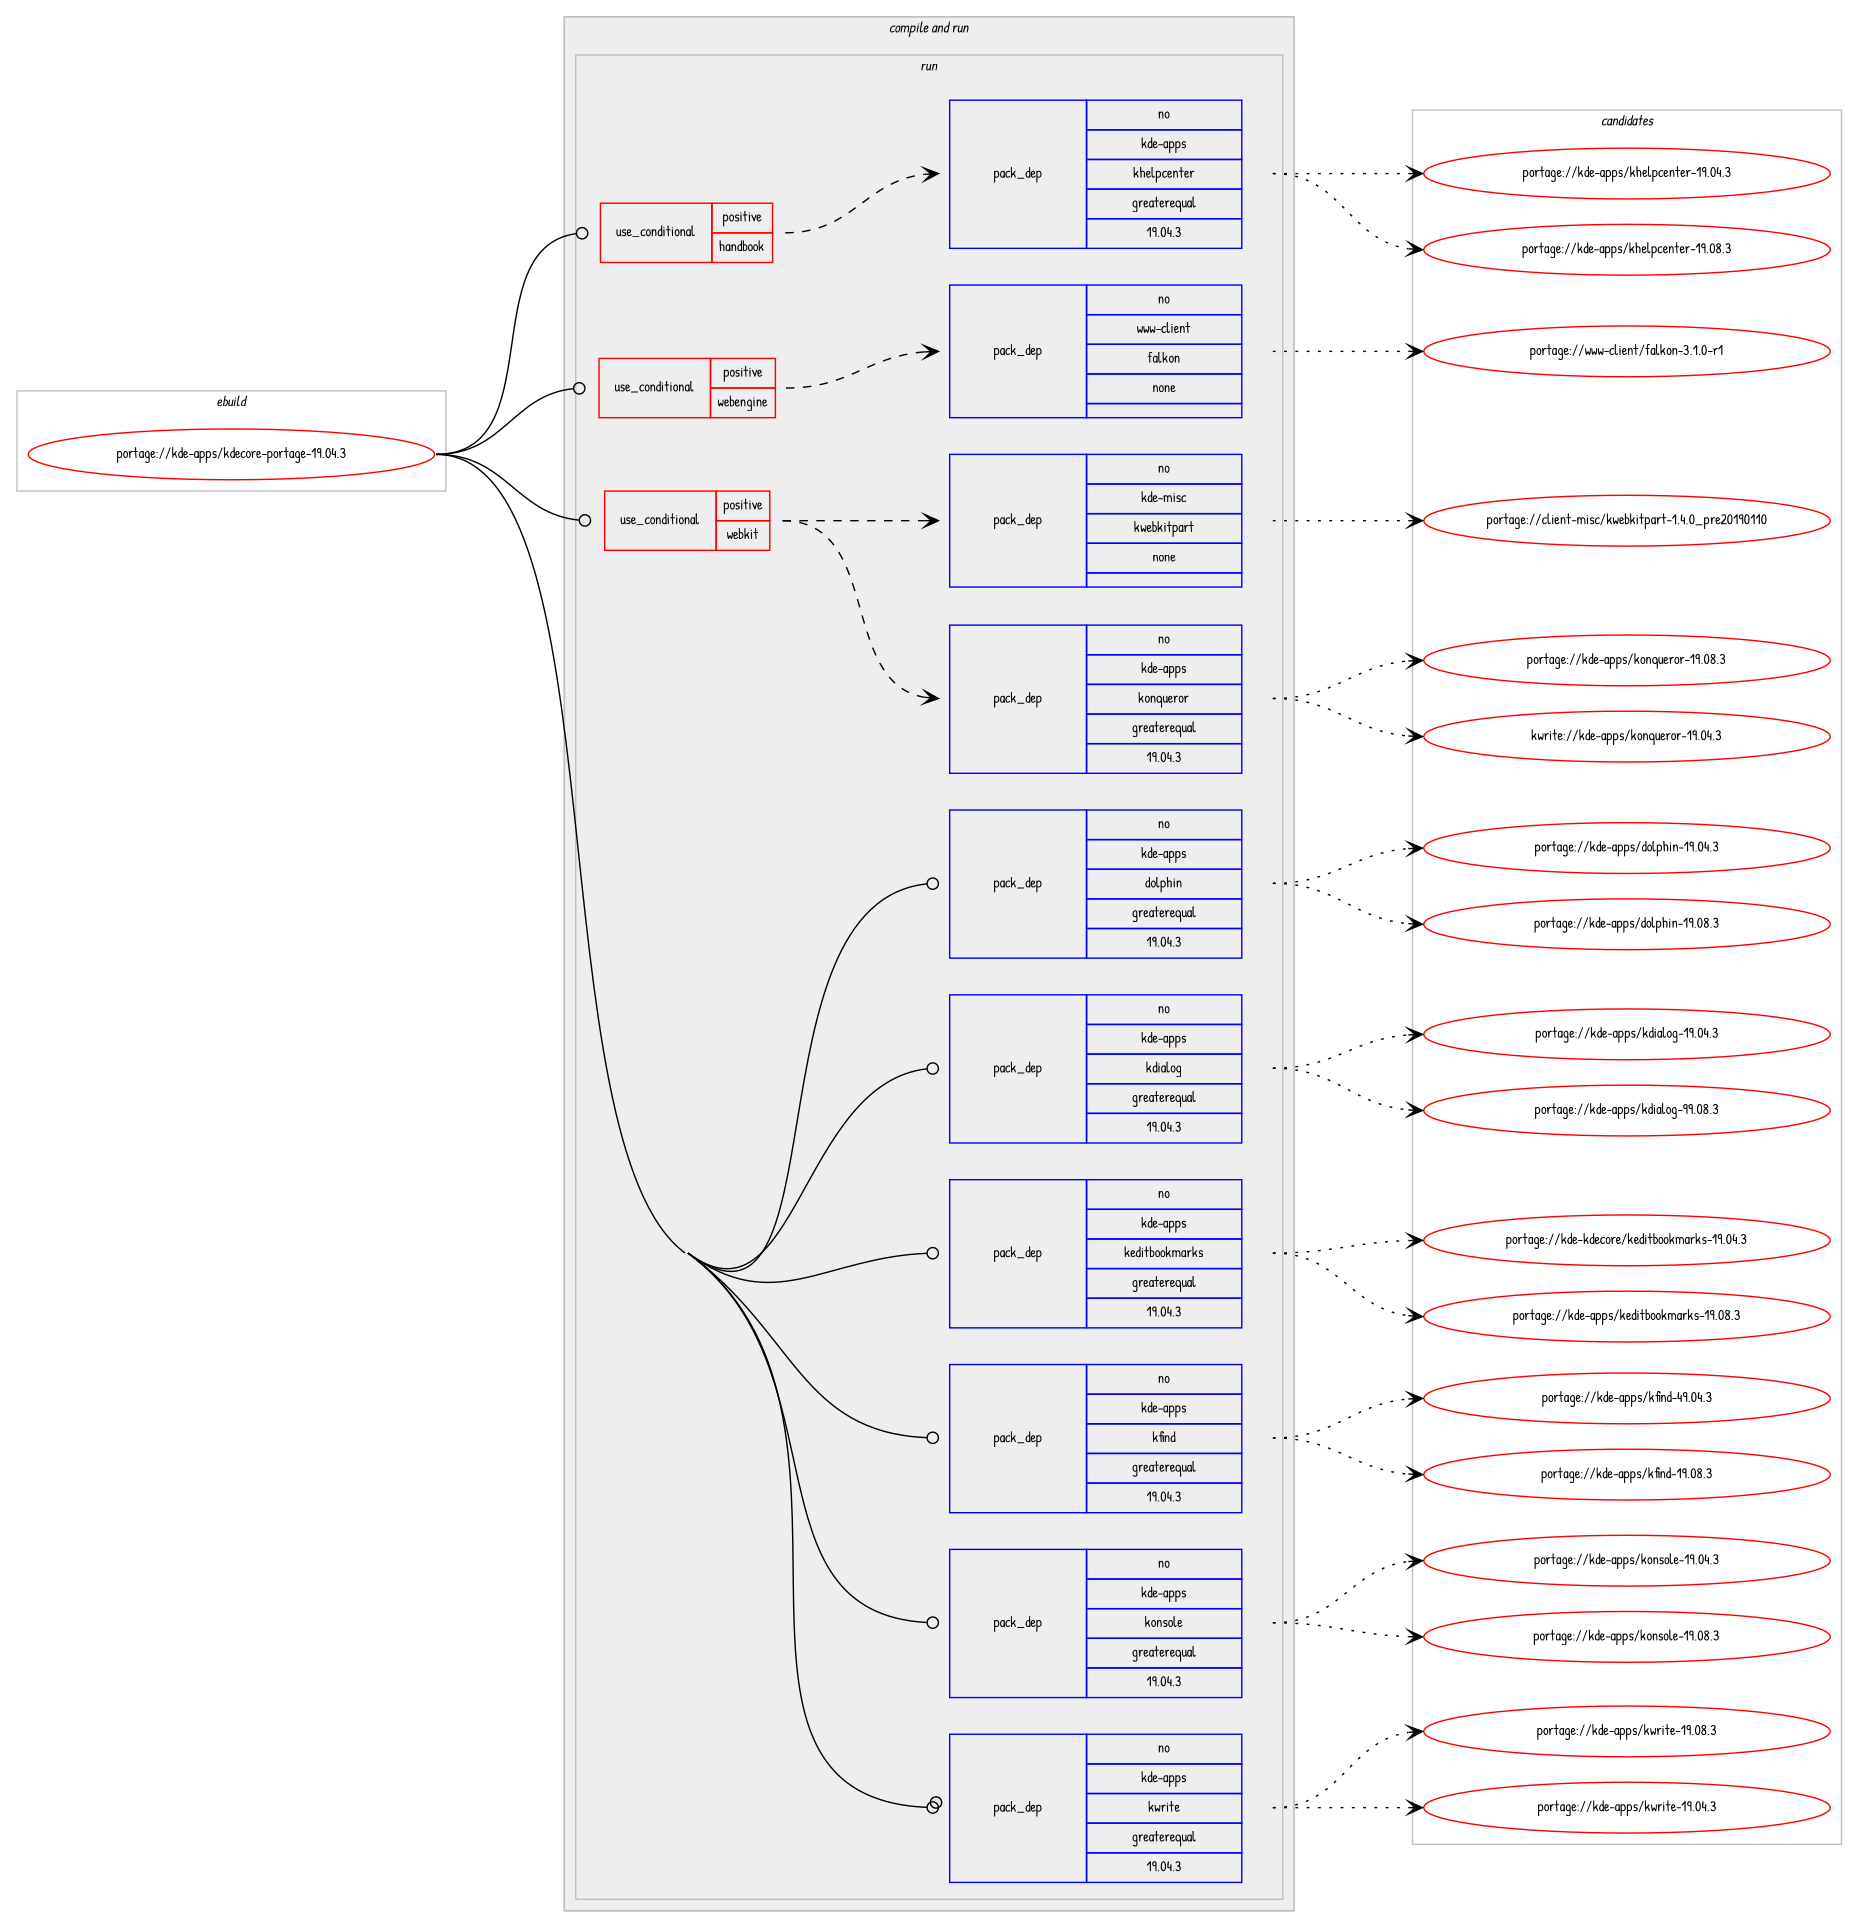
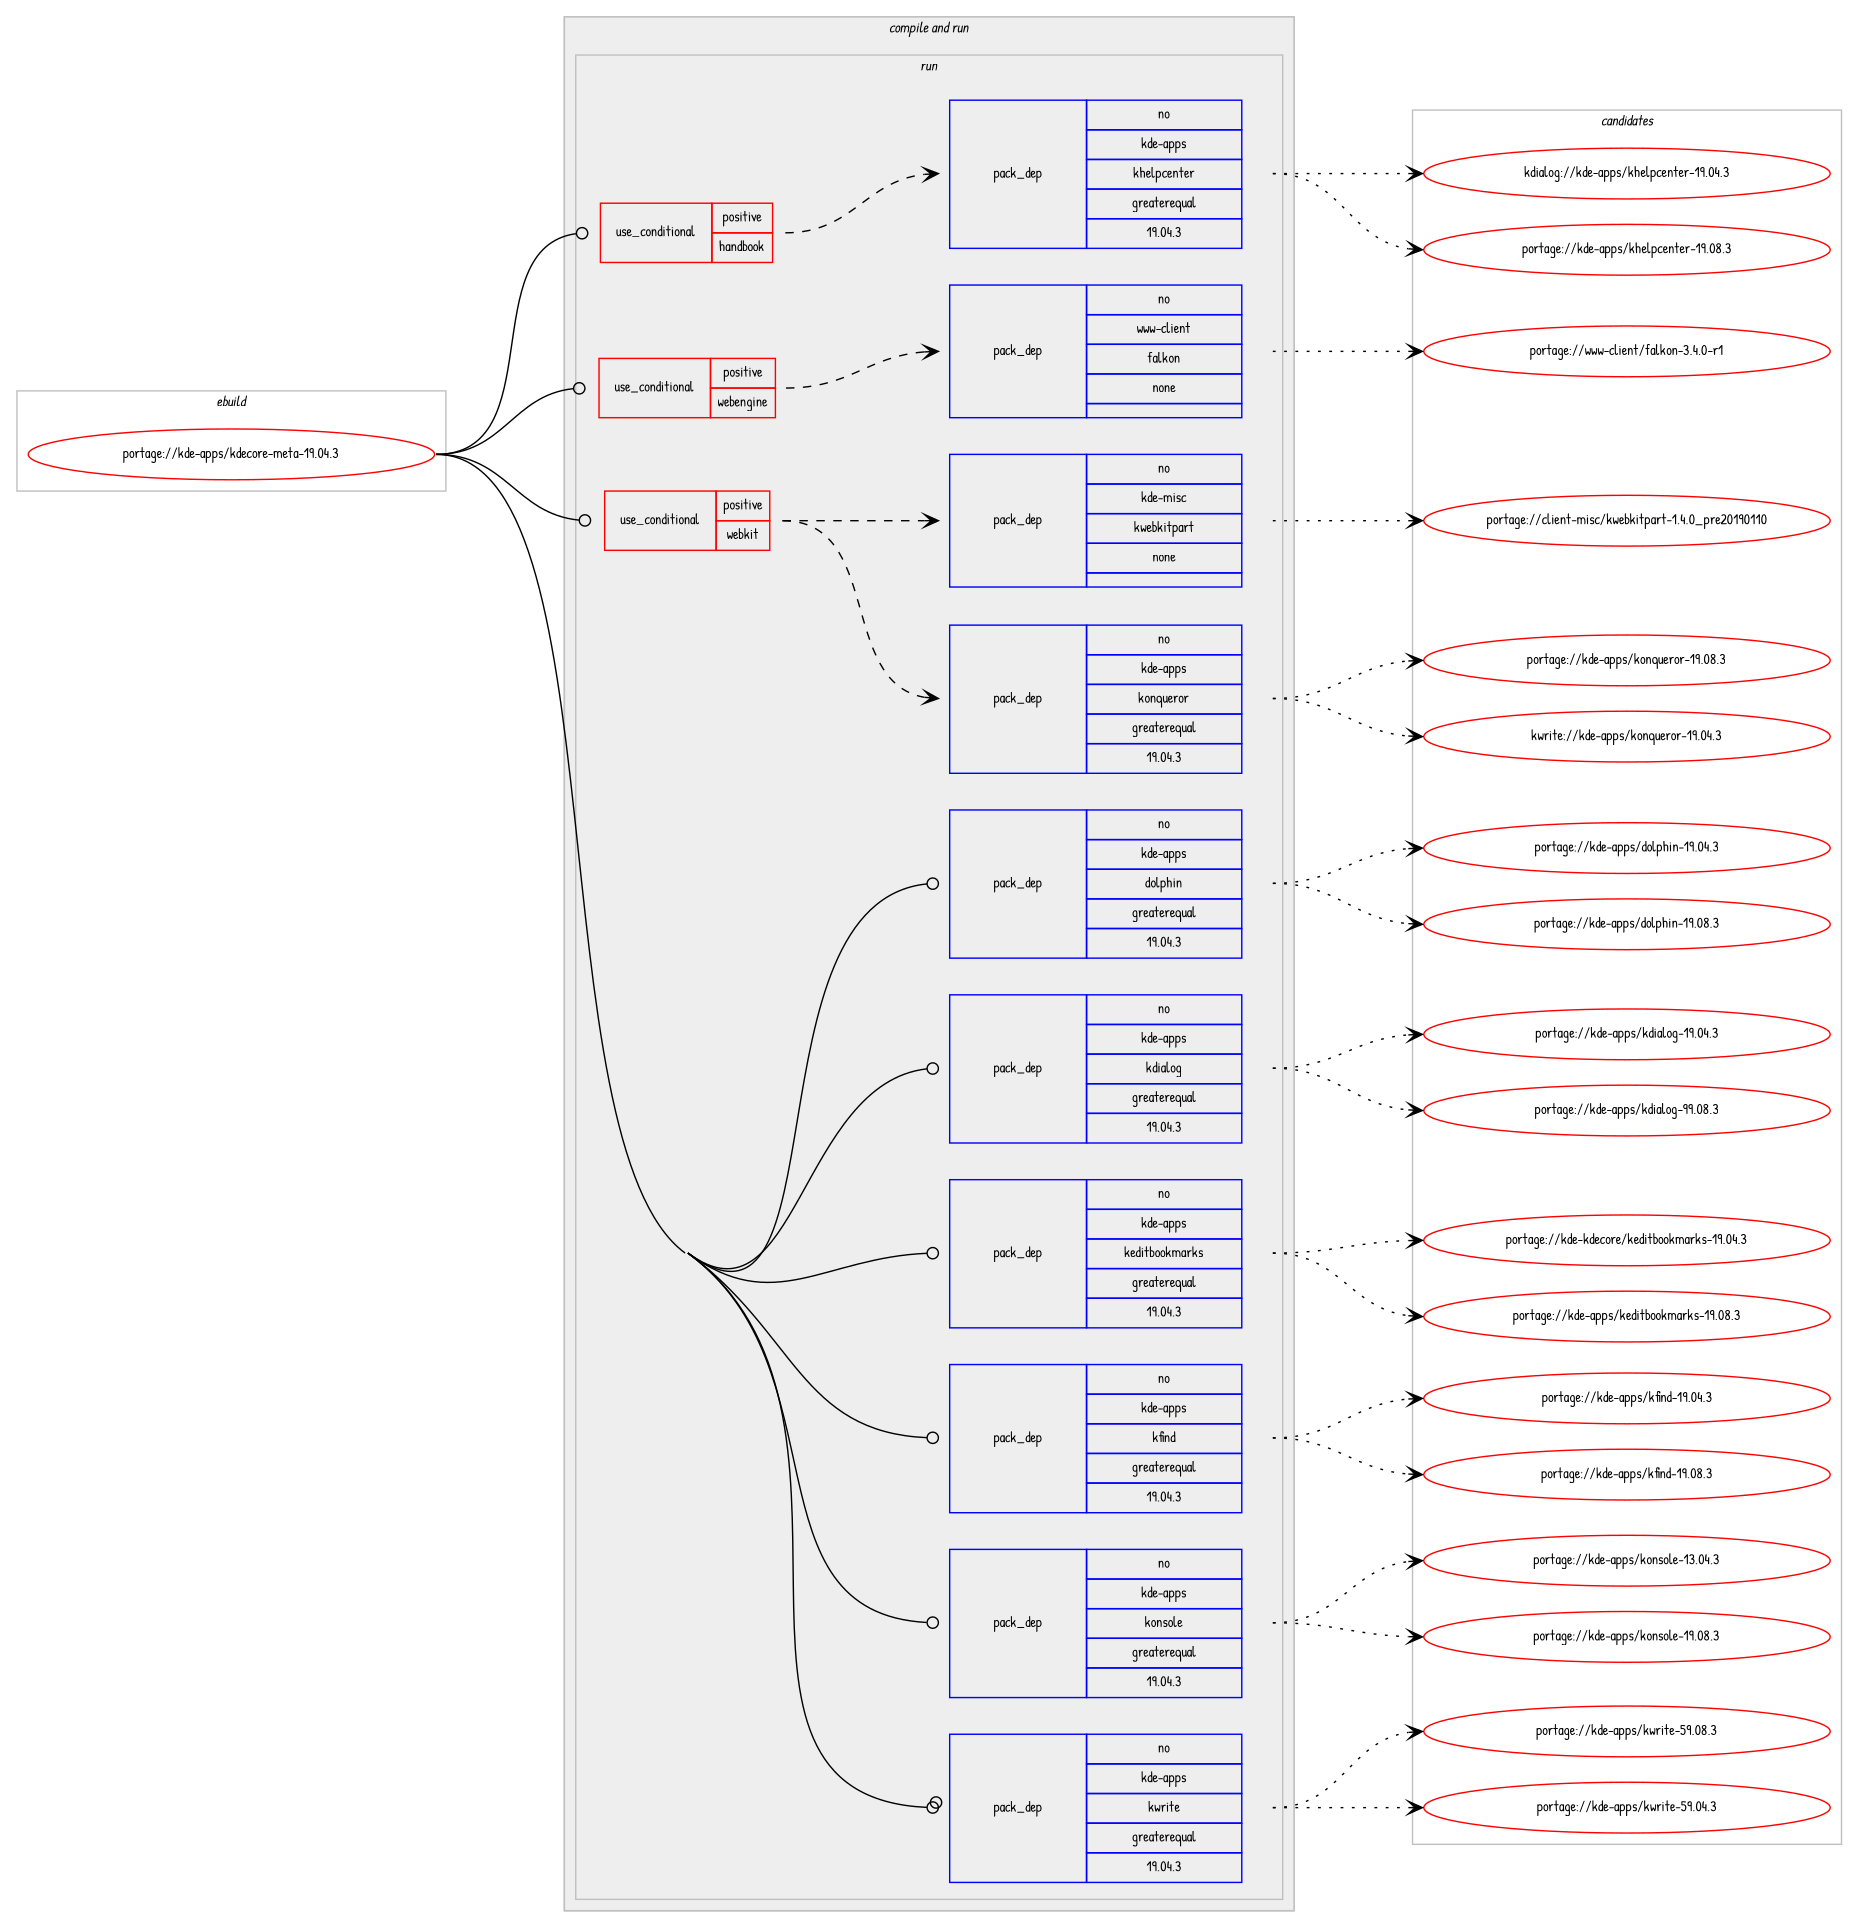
  digraph {
    compound=true
    concentrate=true
    fontname="Patrick Hand"
    fontsize=10
    newrank=true
    rankdir=LR
    ranksep=1.5
    node [color=red fontname="Patrick Hand" fontsize=10]
    edge [arrowhead=vee fontname="Patrick Hand" headport=w style=dotted tailport=e weight=100]
-   n1 [label="portage://kde-apps/kdecore-portage-19.04.3" width=4]
+   n1 [label="portage://kde-apps/kdecore-meta-19.04.3" width=4]
    n2 [color=blue label=<<TABLE BORDER="0" CELLBORDER="1" CELLSPACING="0" CELLPADDING="4" WIDTH="220"><TR><TD ROWSPAN="6" CELLPADDING="30">pack_dep</TD></TR><TR><TD WIDTH="110">no</TD></TR><TR><TD>kde-apps</TD></TR><TR><TD>khelpcenter</TD></TR><TR><TD>greaterequal</TD></TR><TR><TD>19.04.3</TD></TR></TABLE>> shape=none]
    n3 [label=<<TABLE BORDER="0" CELLBORDER="1" CELLSPACING="0" CELLPADDING="4"><TR><TD ROWSPAN="3" CELLPADDING="10">use_conditional</TD></TR><TR><TD>positive</TD></TR><TR><TD>handbook</TD></TR></TABLE>> shape=none]
    n4 [color=blue label=<<TABLE BORDER="0" CELLBORDER="1" CELLSPACING="0" CELLPADDING="4" WIDTH="220"><TR><TD ROWSPAN="6" CELLPADDING="30">pack_dep</TD></TR><TR><TD WIDTH="110">no</TD></TR><TR><TD>www-client</TD></TR><TR><TD>falkon</TD></TR><TR><TD>none</TD></TR><TR><TD></TD></TR></TABLE>> shape=none]
    n5 [label=<<TABLE BORDER="0" CELLBORDER="1" CELLSPACING="0" CELLPADDING="4"><TR><TD ROWSPAN="3" CELLPADDING="10">use_conditional</TD></TR><TR><TD>positive</TD></TR><TR><TD>webengine</TD></TR></TABLE>> shape=none]
    n6 [color=blue label=<<TABLE BORDER="0" CELLBORDER="1" CELLSPACING="0" CELLPADDING="4" WIDTH="220"><TR><TD ROWSPAN="6" CELLPADDING="30">pack_dep</TD></TR><TR><TD WIDTH="110">no</TD></TR><TR><TD>kde-apps</TD></TR><TR><TD>konqueror</TD></TR><TR><TD>greaterequal</TD></TR><TR><TD>19.04.3</TD></TR></TABLE>> shape=none]
    n7 [color=blue label=<<TABLE BORDER="0" CELLBORDER="1" CELLSPACING="0" CELLPADDING="4" WIDTH="220"><TR><TD ROWSPAN="6" CELLPADDING="30">pack_dep</TD></TR><TR><TD WIDTH="110">no</TD></TR><TR><TD>kde-misc</TD></TR><TR><TD>kwebkitpart</TD></TR><TR><TD>none</TD></TR><TR><TD></TD></TR></TABLE>> shape=none]
    n8 [label=<<TABLE BORDER="0" CELLBORDER="1" CELLSPACING="0" CELLPADDING="4"><TR><TD ROWSPAN="3" CELLPADDING="10">use_conditional</TD></TR><TR><TD>positive</TD></TR><TR><TD>webkit</TD></TR></TABLE>> shape=none]
    n9 [color=blue label=<<TABLE BORDER="0" CELLBORDER="1" CELLSPACING="0" CELLPADDING="4" WIDTH="220"><TR><TD ROWSPAN="6" CELLPADDING="30">pack_dep</TD></TR><TR><TD WIDTH="110">no</TD></TR><TR><TD>kde-apps</TD></TR><TR><TD>dolphin</TD></TR><TR><TD>greaterequal</TD></TR><TR><TD>19.04.3</TD></TR></TABLE>> shape=none]
    n10 [color=blue label=<<TABLE BORDER="0" CELLBORDER="1" CELLSPACING="0" CELLPADDING="4" WIDTH="220"><TR><TD ROWSPAN="6" CELLPADDING="30">pack_dep</TD></TR><TR><TD WIDTH="110">no</TD></TR><TR><TD>kde-apps</TD></TR><TR><TD>kdialog</TD></TR><TR><TD>greaterequal</TD></TR><TR><TD>19.04.3</TD></TR></TABLE>> shape=none]
    n11 [color=blue label=<<TABLE BORDER="0" CELLBORDER="1" CELLSPACING="0" CELLPADDING="4" WIDTH="220"><TR><TD ROWSPAN="6" CELLPADDING="30">pack_dep</TD></TR><TR><TD WIDTH="110">no</TD></TR><TR><TD>kde-apps</TD></TR><TR><TD>keditbookmarks</TD></TR><TR><TD>greaterequal</TD></TR><TR><TD>19.04.3</TD></TR></TABLE>> shape=none]
    n12 [color=blue label=<<TABLE BORDER="0" CELLBORDER="1" CELLSPACING="0" CELLPADDING="4" WIDTH="220"><TR><TD ROWSPAN="6" CELLPADDING="30">pack_dep</TD></TR><TR><TD WIDTH="110">no</TD></TR><TR><TD>kde-apps</TD></TR><TR><TD>kfind</TD></TR><TR><TD>greaterequal</TD></TR><TR><TD>19.04.3</TD></TR></TABLE>> shape=none]
    n13 [color=blue label=<<TABLE BORDER="0" CELLBORDER="1" CELLSPACING="0" CELLPADDING="4" WIDTH="220"><TR><TD ROWSPAN="6" CELLPADDING="30">pack_dep</TD></TR><TR><TD WIDTH="110">no</TD></TR><TR><TD>kde-apps</TD></TR><TR><TD>konsole</TD></TR><TR><TD>greaterequal</TD></TR><TR><TD>19.04.3</TD></TR></TABLE>> shape=none]
    n14 [color=blue label=<<TABLE BORDER="0" CELLBORDER="1" CELLSPACING="0" CELLPADDING="4" WIDTH="220"><TR><TD ROWSPAN="6" CELLPADDING="30">pack_dep</TD></TR><TR><TD WIDTH="110">no</TD></TR><TR><TD>kde-apps</TD></TR><TR><TD>kwrite</TD></TR><TR><TD>greaterequal</TD></TR><TR><TD>19.04.3</TD></TR></TABLE>> shape=none]
-   n15 [label="portage://kde-apps/khelpcenter-19.04.3" width=4]
+   n15 [label="kdialog://kde-apps/khelpcenter-19.04.3" width=4]
    n16 [label="portage://kde-apps/khelpcenter-19.08.3" width=4]
-   n17 [label="portage://www-client/falkon-3.1.0-r1" width=4]
-   n18 [label="portage://kde-apps/kwrite-19.04.3" width=4]
-   n19 [label="portage://kde-apps/kwrite-19.08.3" width=4]
+   n17 [label="portage://www-client/falkon-3.4.0-r1" width=4]
+   n18 [label="portage://kde-apps/kwrite-59.04.3" width=4]
+   n19 [label="portage://kde-apps/kwrite-59.08.3" width=4]
    n20 [label="kwrite://kde-apps/konqueror-19.04.3" width=4]
    n21 [label="portage://kde-apps/konqueror-19.08.3" width=4]
    n22 [label="portage://client-misc/kwebkitpart-1.4.0_pre20190110" width=4]
    n23 [label="portage://kde-apps/dolphin-19.04.3" width=4]
    n24 [label="portage://kde-apps/dolphin-19.08.3" width=4]
    n25 [label="portage://kde-apps/kdialog-19.04.3" width=4]
    n26 [label="portage://kde-apps/kdialog-99.08.3" width=4]
    n27 [label="portage://kde-kdecore/keditbookmarks-19.04.3" width=4]
    n28 [label="portage://kde-apps/keditbookmarks-19.08.3" width=4]
-   n29 [label="portage://kde-apps/kfind-49.04.3" width=4]
+   n29 [label="portage://kde-apps/kfind-19.04.3" width=4]
    n30 [label="portage://kde-apps/kfind-19.08.3" width=4]
-   n31 [label="portage://kde-apps/konsole-19.04.3" width=4]
+   n31 [label="portage://kde-apps/konsole-13.04.3" width=4]
    n32 [label="portage://kde-apps/konsole-19.08.3" width=4]
    subgraph cluster_1 {
      color=gray
      label=<<i>ebuild</i>>
      rank=same
      n1
    }
    subgraph cluster_2 {
      color=gray
      label=<<i>dependencies</i>>
      subgraph cluster_3 {
        color=gray
        fillcolor="#eeeeee"
        label=<<i>compile</i>>
        style=filled
      }
      subgraph cluster_4 {
        color=gray
        fillcolor="#eeeeee"
        label=<<i>compile and run</i>>
        style=filled
      }
      subgraph cluster_5 {
        color=gray
        fillcolor="#eeeeee"
        label=<<i>run</i>>
        style=filled
        subgraph sub_6 {
          color=gray
          fillcolor="#eeeeee"
          label=<<i>run</i>>
          style=filled
          n3
          subgraph sub_7 {
            color=gray
            fillcolor="#eeeeee"
            label=<<i>run</i>>
            style=filled
            n2
          }
        }
        subgraph sub_8 {
          color=gray
          fillcolor="#eeeeee"
          label=<<i>run</i>>
          style=filled
          n5
          subgraph sub_9 {
            color=gray
            fillcolor="#eeeeee"
            label=<<i>run</i>>
            style=filled
            n4
          }
        }
        subgraph sub_10 {
          color=gray
          fillcolor="#eeeeee"
          label=<<i>run</i>>
          style=filled
          n8
          subgraph sub_11 {
            color=gray
            fillcolor="#eeeeee"
            label=<<i>run</i>>
            style=filled
            n6
          }
          subgraph sub_12 {
            color=gray
            fillcolor="#eeeeee"
            label=<<i>run</i>>
            style=filled
            n7
          }
        }
        subgraph sub_13 {
          color=gray
          fillcolor="#eeeeee"
          label=<<i>run</i>>
          style=filled
          n9
        }
        subgraph sub_14 {
          color=gray
          fillcolor="#eeeeee"
          label=<<i>run</i>>
          style=filled
          n10
        }
        subgraph sub_15 {
          color=gray
          fillcolor="#eeeeee"
          label=<<i>run</i>>
          style=filled
          n11
        }
        subgraph sub_16 {
          color=gray
          fillcolor="#eeeeee"
          label=<<i>run</i>>
          style=filled
          n12
        }
        subgraph sub_17 {
          color=gray
          fillcolor="#eeeeee"
          label=<<i>run</i>>
          style=filled
          n13
        }
        subgraph sub_18 {
          color=gray
          fillcolor="#eeeeee"
          label=<<i>run</i>>
          style=filled
          n14
        }
      }
    }
    subgraph cluster_19 {
      color=gray
      label=<<i>candidates</i>>
      rank=same
      subgraph sub_20 {
        color=black
        label=<<i>candidates</i>>
        nodesep=1
        rank=same
        n15
        n16
      }
      subgraph sub_21 {
        color=black
        label=<<i>candidates</i>>
        nodesep=1
        rank=same
        n17
      }
      subgraph sub_22 {
        color=black
        label=<<i>candidates</i>>
        nodesep=1
        rank=same
        n18
        n19
      }
      subgraph sub_23 {
        color=black
        label=<<i>candidates</i>>
        nodesep=1
        rank=same
        n20
        n21
      }
      subgraph sub_24 {
        color=black
        label=<<i>candidates</i>>
        nodesep=1
        rank=same
        n22
      }
      subgraph sub_25 {
        color=black
        label=<<i>candidates</i>>
        nodesep=1
        rank=same
        n23
        n24
      }
      subgraph sub_26 {
        color=black
        label=<<i>candidates</i>>
        nodesep=1
        rank=same
        n25
        n26
      }
      subgraph sub_27 {
        color=black
        label=<<i>candidates</i>>
        nodesep=1
        rank=same
        n27
        n28
      }
      subgraph sub_28 {
        color=black
        label=<<i>candidates</i>>
        nodesep=1
        rank=same
        n29
        n30
      }
      subgraph sub_29 {
        color=black
        label=<<i>candidates</i>>
        nodesep=1
        rank=same
        n31
        n32
      }
    }
    n1 -> n3 [arrowhead=odot style=solid weight=20]
    n1 -> n5 [arrowhead=odot style=solid weight=20]
    n1 -> n8 [arrowhead=odot style=solid weight=20]
    n1 -> n9 [arrowhead=odot style=solid weight=20]
    n1 -> n10 [arrowhead=odot style=solid weight=20]
    n1 -> n11 [arrowhead=odot style=solid weight=20]
    n1 -> n12 [arrowhead=odot style=solid weight=20]
    n1 -> n13 [arrowhead=odot style=solid weight=20]
    n1 -> n14 [arrowhead=odot style=solid weight=20]
    n2 -> n15
    n2 -> n16
    n3 -> n2 [style=dashed weight=20]
    n4 -> n17
    n5 -> n4 [style=dashed weight=20]
    n6 -> n20
    n6 -> n21
    n7 -> n22
    n8 -> n6 [style=dashed weight=20]
    n8 -> n7 [style=dashed weight=20]
    n9 -> n23
    n9 -> n24
    n10 -> n25
    n10 -> n26
    n11 -> n27
    n11 -> n28
    n12 -> n29
    n12 -> n30
    n13 -> n31
    n13 -> n32
    n14 -> n18
    n14 -> n19
  }
